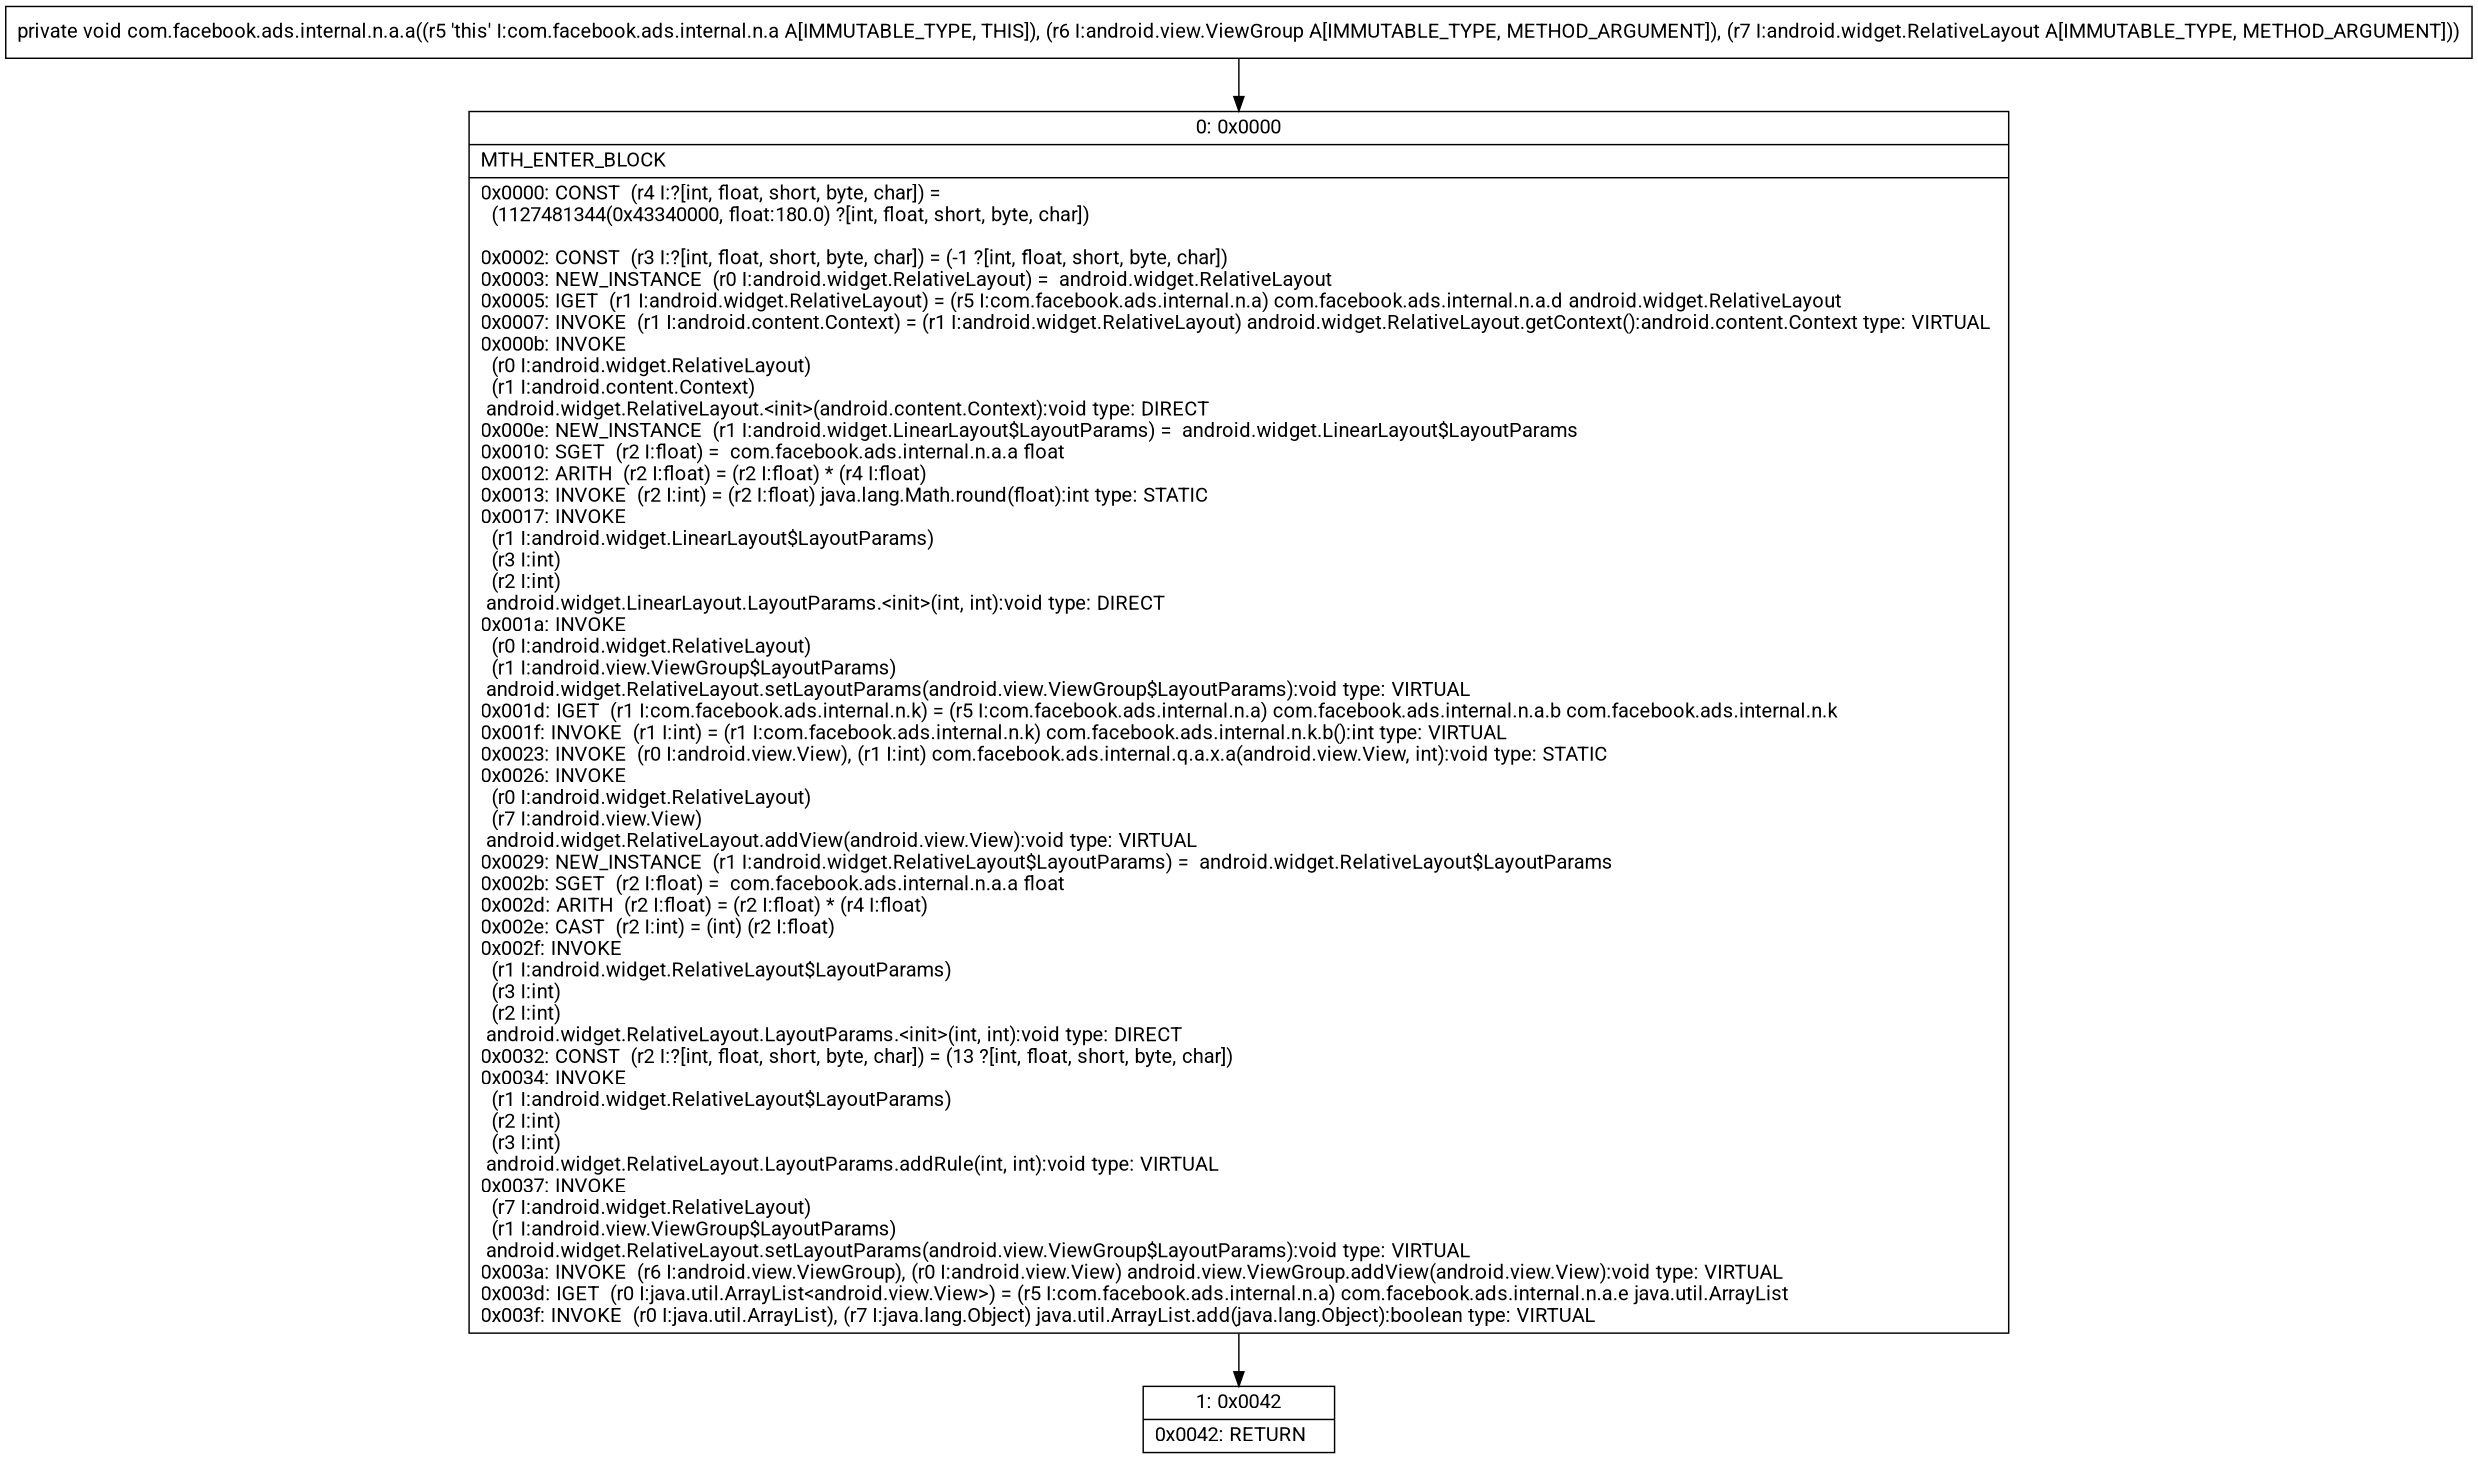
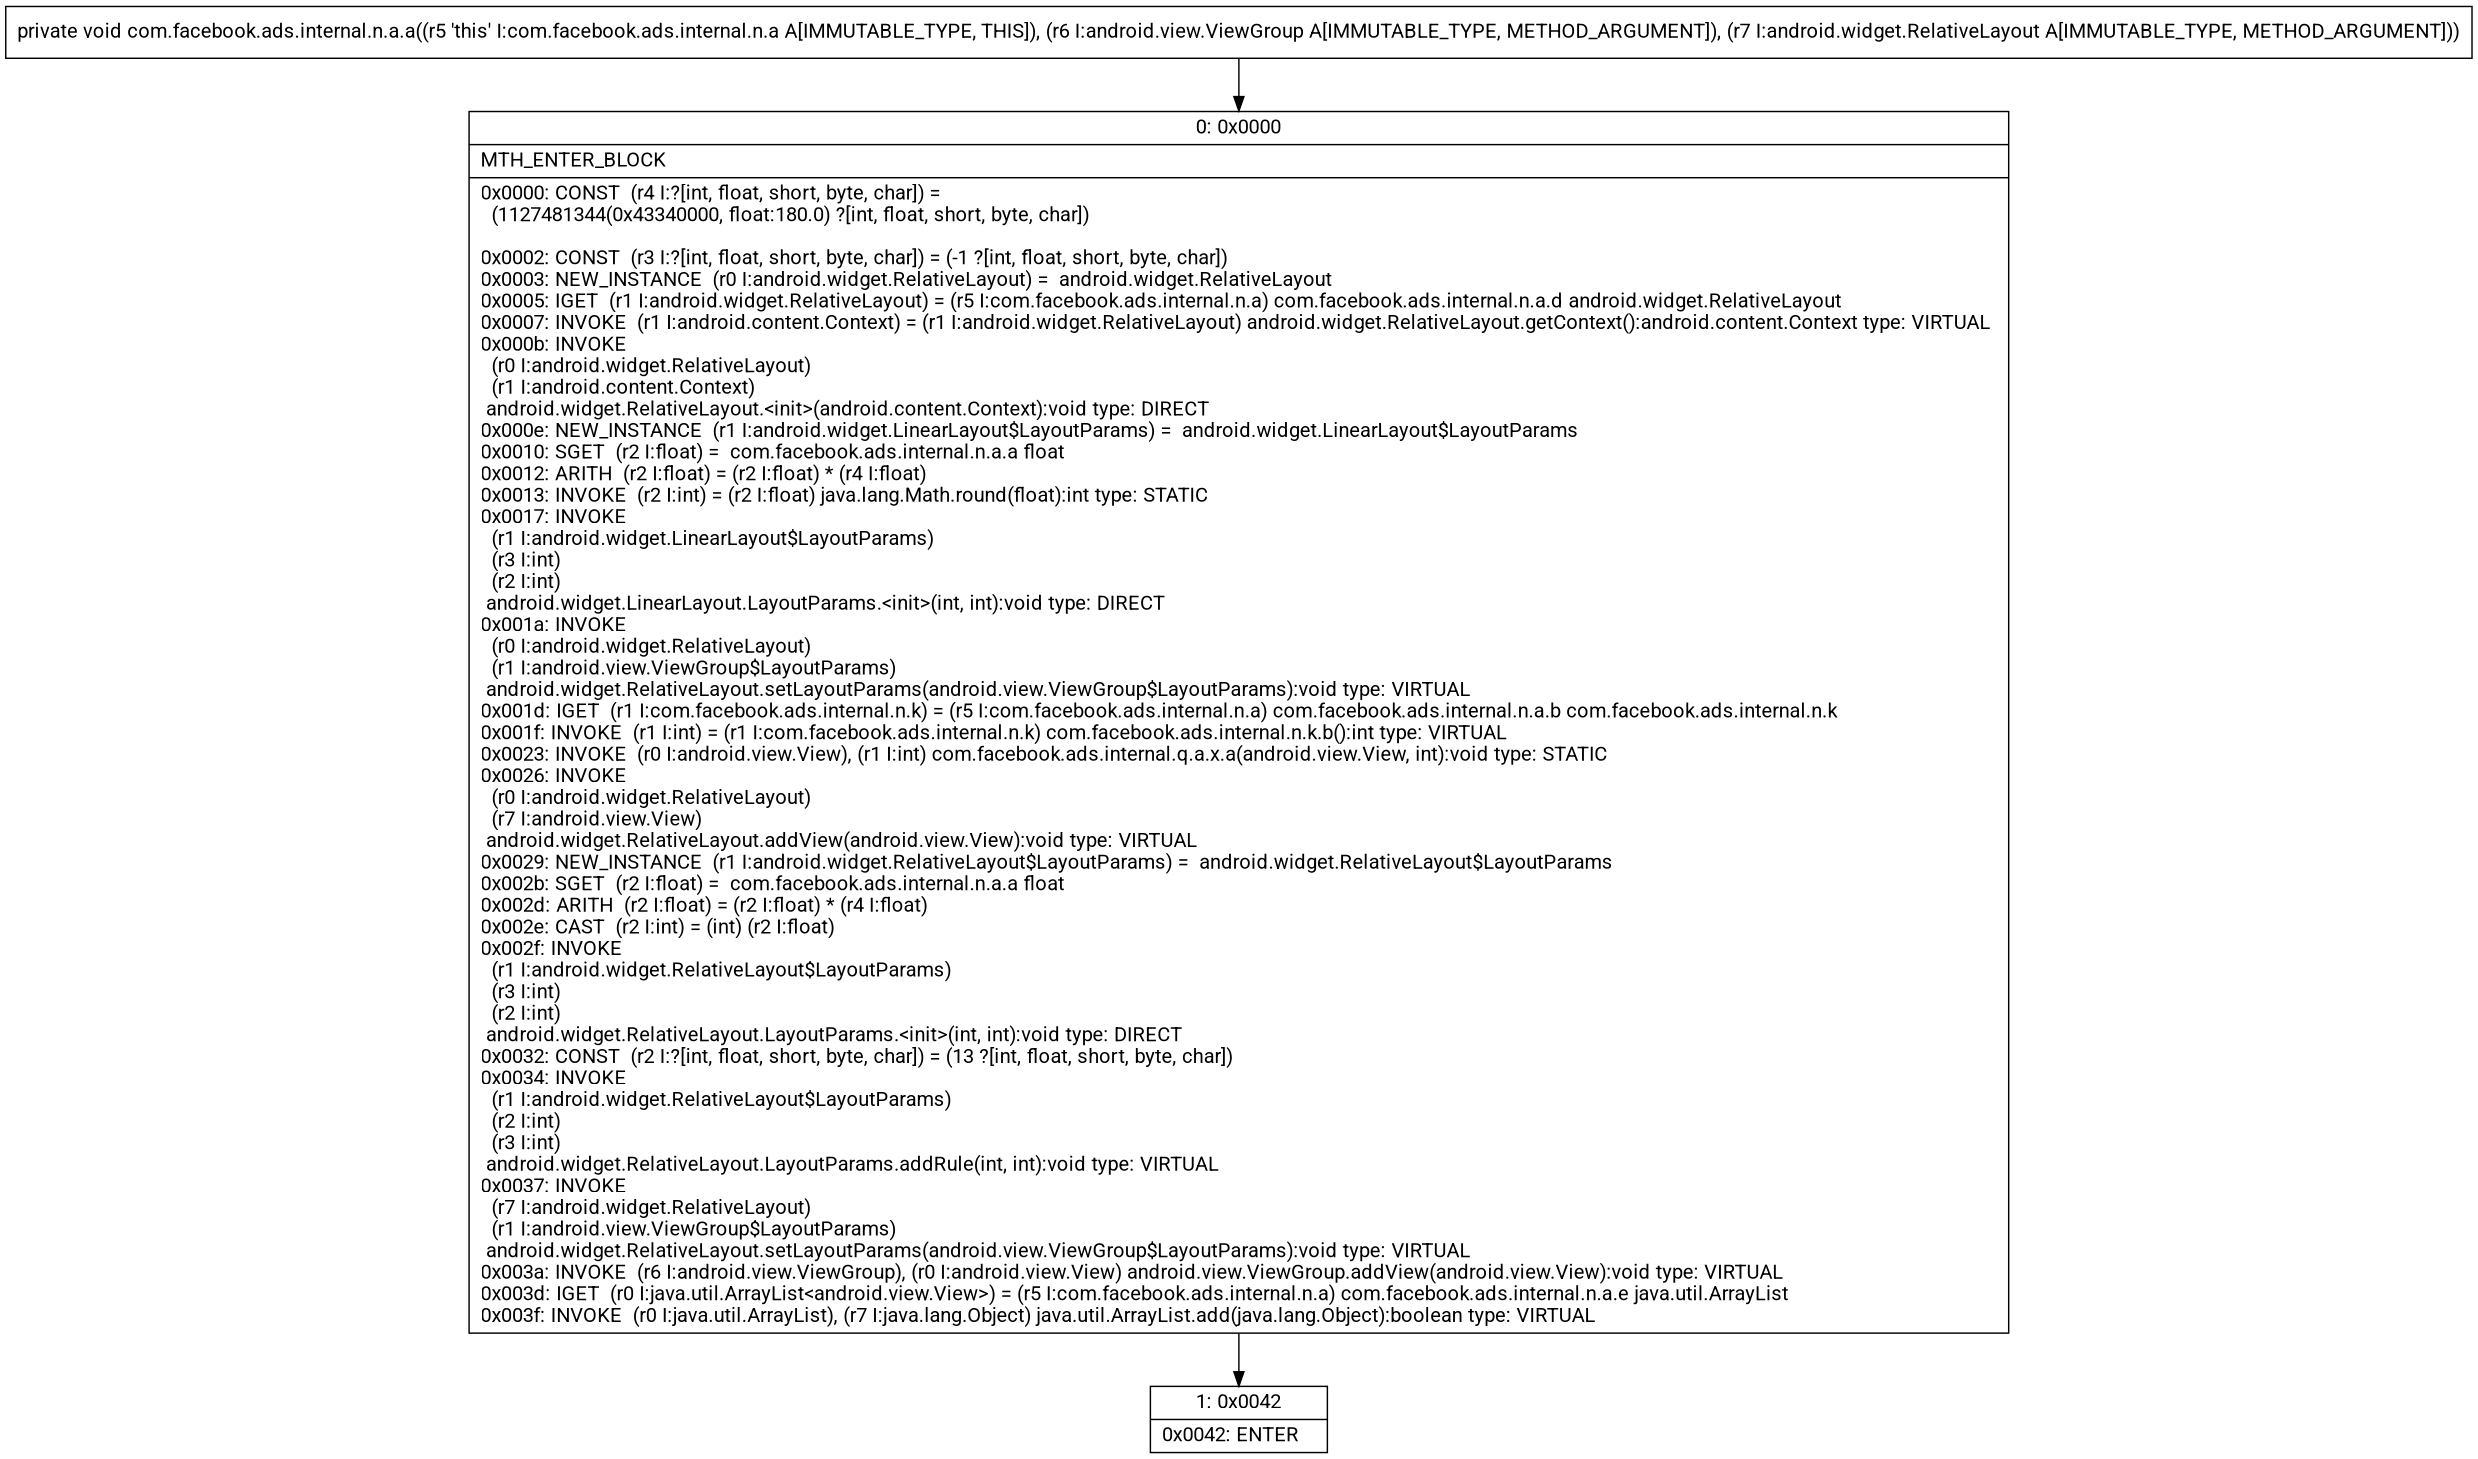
  digraph {
    fontname=Roboto
    node [shape=record fontname=Roboto]
    edge [fontname=Roboto]
    n1 [label="{0\:\ 0x0000|MTH_ENTER_BLOCK\l|0x0000: CONST  (r4 I:?[int, float, short, byte, char]) = \l  (1127481344(0x43340000, float:180.0) ?[int, float, short, byte, char])\l \l0x0002: CONST  (r3 I:?[int, float, short, byte, char]) = (\-1 ?[int, float, short, byte, char]) \l0x0003: NEW_INSTANCE  (r0 I:android.widget.RelativeLayout) =  android.widget.RelativeLayout \l0x0005: IGET  (r1 I:android.widget.RelativeLayout) = (r5 I:com.facebook.ads.internal.n.a) com.facebook.ads.internal.n.a.d android.widget.RelativeLayout \l0x0007: INVOKE  (r1 I:android.content.Context) = (r1 I:android.widget.RelativeLayout) android.widget.RelativeLayout.getContext():android.content.Context type: VIRTUAL \l0x000b: INVOKE  \l  (r0 I:android.widget.RelativeLayout)\l  (r1 I:android.content.Context)\l android.widget.RelativeLayout.\<init\>(android.content.Context):void type: DIRECT \l0x000e: NEW_INSTANCE  (r1 I:android.widget.LinearLayout$LayoutParams) =  android.widget.LinearLayout$LayoutParams \l0x0010: SGET  (r2 I:float) =  com.facebook.ads.internal.n.a.a float \l0x0012: ARITH  (r2 I:float) = (r2 I:float) * (r4 I:float) \l0x0013: INVOKE  (r2 I:int) = (r2 I:float) java.lang.Math.round(float):int type: STATIC \l0x0017: INVOKE  \l  (r1 I:android.widget.LinearLayout$LayoutParams)\l  (r3 I:int)\l  (r2 I:int)\l android.widget.LinearLayout.LayoutParams.\<init\>(int, int):void type: DIRECT \l0x001a: INVOKE  \l  (r0 I:android.widget.RelativeLayout)\l  (r1 I:android.view.ViewGroup$LayoutParams)\l android.widget.RelativeLayout.setLayoutParams(android.view.ViewGroup$LayoutParams):void type: VIRTUAL \l0x001d: IGET  (r1 I:com.facebook.ads.internal.n.k) = (r5 I:com.facebook.ads.internal.n.a) com.facebook.ads.internal.n.a.b com.facebook.ads.internal.n.k \l0x001f: INVOKE  (r1 I:int) = (r1 I:com.facebook.ads.internal.n.k) com.facebook.ads.internal.n.k.b():int type: VIRTUAL \l0x0023: INVOKE  (r0 I:android.view.View), (r1 I:int) com.facebook.ads.internal.q.a.x.a(android.view.View, int):void type: STATIC \l0x0026: INVOKE  \l  (r0 I:android.widget.RelativeLayout)\l  (r7 I:android.view.View)\l android.widget.RelativeLayout.addView(android.view.View):void type: VIRTUAL \l0x0029: NEW_INSTANCE  (r1 I:android.widget.RelativeLayout$LayoutParams) =  android.widget.RelativeLayout$LayoutParams \l0x002b: SGET  (r2 I:float) =  com.facebook.ads.internal.n.a.a float \l0x002d: ARITH  (r2 I:float) = (r2 I:float) * (r4 I:float) \l0x002e: CAST  (r2 I:int) = (int) (r2 I:float) \l0x002f: INVOKE  \l  (r1 I:android.widget.RelativeLayout$LayoutParams)\l  (r3 I:int)\l  (r2 I:int)\l android.widget.RelativeLayout.LayoutParams.\<init\>(int, int):void type: DIRECT \l0x0032: CONST  (r2 I:?[int, float, short, byte, char]) = (13 ?[int, float, short, byte, char]) \l0x0034: INVOKE  \l  (r1 I:android.widget.RelativeLayout$LayoutParams)\l  (r2 I:int)\l  (r3 I:int)\l android.widget.RelativeLayout.LayoutParams.addRule(int, int):void type: VIRTUAL \l0x0037: INVOKE  \l  (r7 I:android.widget.RelativeLayout)\l  (r1 I:android.view.ViewGroup$LayoutParams)\l android.widget.RelativeLayout.setLayoutParams(android.view.ViewGroup$LayoutParams):void type: VIRTUAL \l0x003a: INVOKE  (r6 I:android.view.ViewGroup), (r0 I:android.view.View) android.view.ViewGroup.addView(android.view.View):void type: VIRTUAL \l0x003d: IGET  (r0 I:java.util.ArrayList\<android.view.View\>) = (r5 I:com.facebook.ads.internal.n.a) com.facebook.ads.internal.n.a.e java.util.ArrayList \l0x003f: INVOKE  (r0 I:java.util.ArrayList), (r7 I:java.lang.Object) java.util.ArrayList.add(java.lang.Object):boolean type: VIRTUAL \l}"]
-   n2 [label="{1\:\ 0x0042|0x0042: RETURN   \l}"]
+   n2 [label="{1\:\ 0x0042|0x0042: ENTER   \l}"]
    n3 [label="{private void com.facebook.ads.internal.n.a.a((r5 'this' I:com.facebook.ads.internal.n.a A[IMMUTABLE_TYPE, THIS]), (r6 I:android.view.ViewGroup A[IMMUTABLE_TYPE, METHOD_ARGUMENT]), (r7 I:android.widget.RelativeLayout A[IMMUTABLE_TYPE, METHOD_ARGUMENT])) }"]
    n1 -> n2
    n3 -> n1
  }
